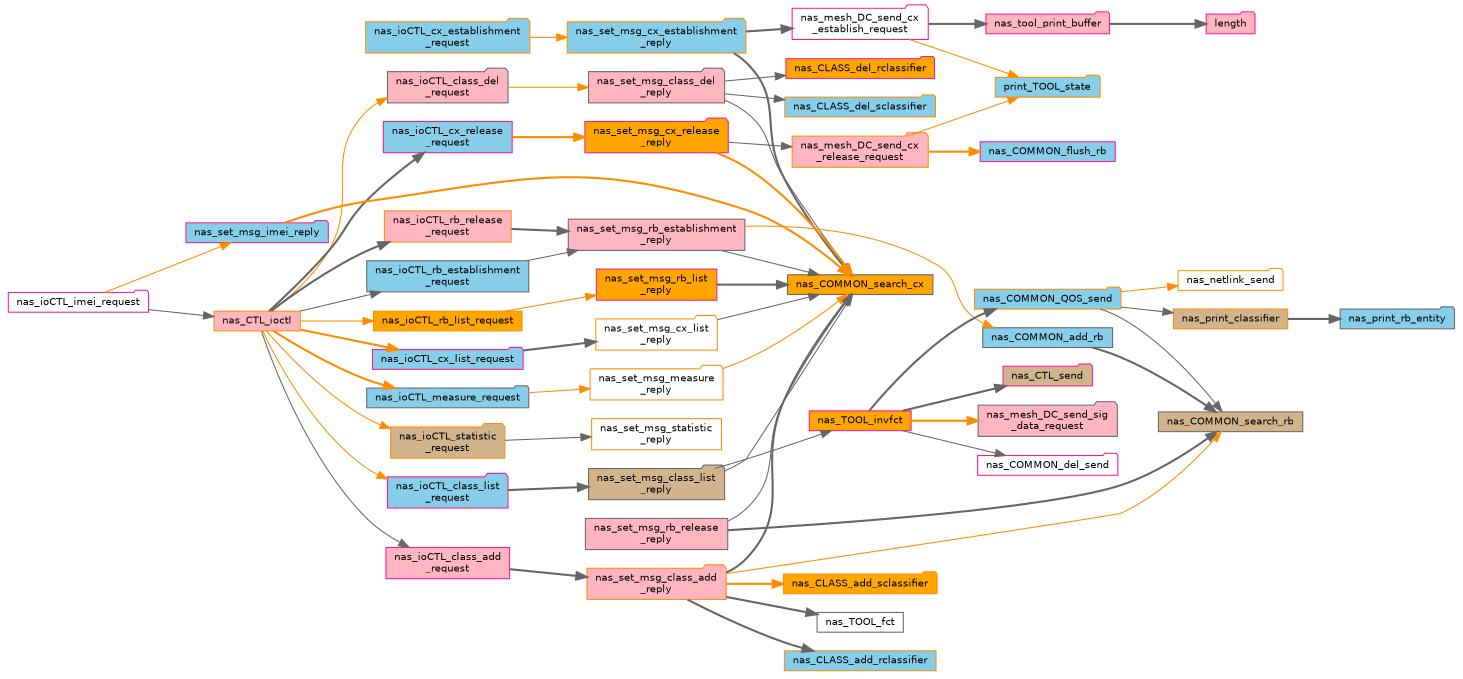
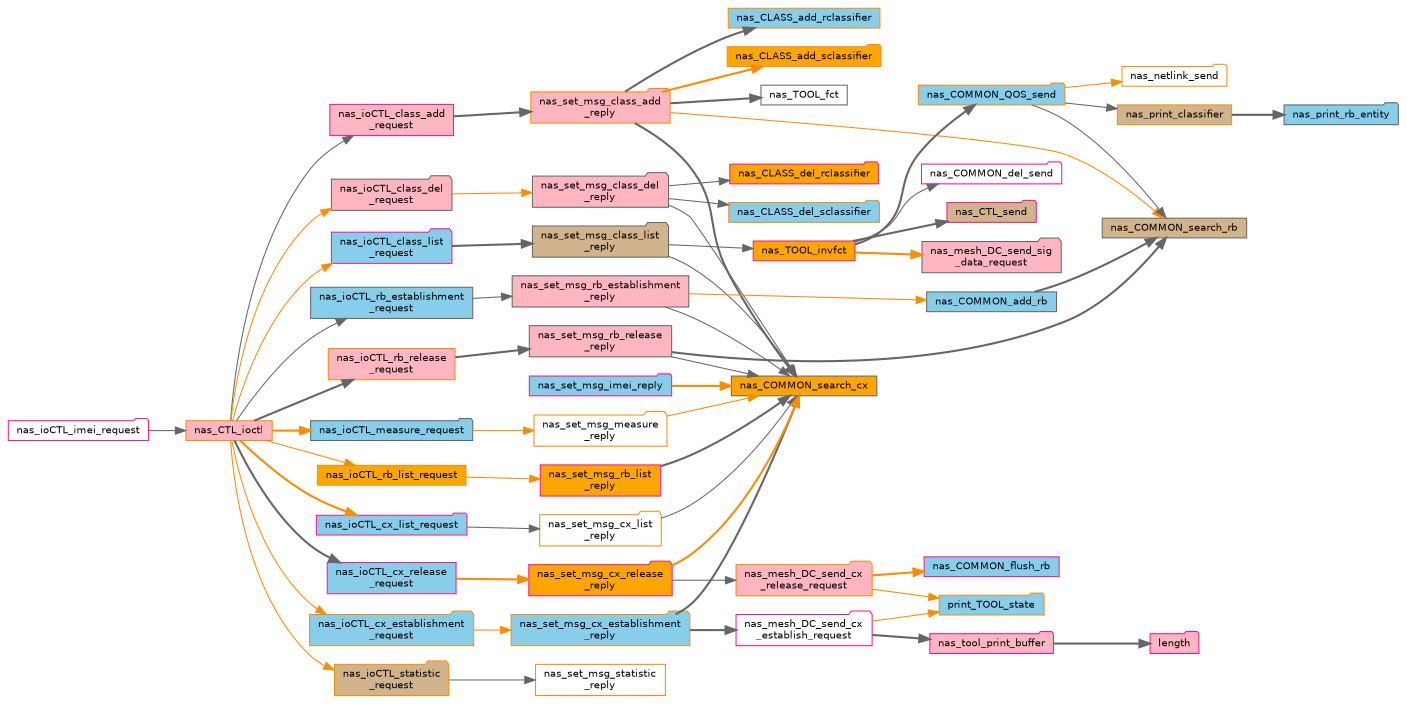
  digraph {
    rankdir=LR
    node [color=darkorange fillcolor=skyblue fontname=Helvetica fontsize=10 shape=folder style=filled]
    edge [color=gray40 fontname=Helvetica fontsize=10 labelfontname=Helvetica labelfontsize=10 style=solid]
    n1 [fillcolor=lightpink fontcolor=black height=0.2 label=nas_CTL_ioctl shape=box width=0.4]
    n2 [color=deeppink fillcolor=lightpink height=0.2 label="nas_ioCTL_class_add\l_request" shape=box width=0.4]
    n3 [color=gray40 fillcolor=lightpink height=0.2 label="nas_ioCTL_class_del\l_request" width=0.4]
    n4 [color=deeppink height=0.2 label="nas_ioCTL_class_list\l_request" width=0.4]
    n5 [height=0.2 label="nas_ioCTL_cx_establishment\l_request" width=0.4]
    n6 [color=deeppink height=0.2 label=nas_ioCTL_cx_list_request width=0.4]
    n7 [color=deeppink height=0.2 label="nas_ioCTL_cx_release\l_request" shape=box width=0.4]
    n8 [color=gray40 height=0.2 label=nas_ioCTL_measure_request width=0.4]
    n9 [color=gray40 height=0.2 label="nas_ioCTL_rb_establishment\l_request" shape=box width=0.4]
    n10 [fillcolor=orange height=0.2 label=nas_ioCTL_rb_list_request shape=box width=0.4]
    n11 [fillcolor=lightpink height=0.2 label="nas_ioCTL_rb_release\l_request" shape=box width=0.4]
    n12 [fillcolor=tan height=0.2 label="nas_ioCTL_statistic\l_request" width=0.4]
    n13 [fillcolor=lightpink height=0.2 label="nas_set_msg_class_add\l_reply" width=0.4]
    n14 [color=gray40 fillcolor=lightpink height=0.2 label="nas_set_msg_class_del\l_reply" width=0.4]
    n15 [color=gray40 fillcolor=tan height=0.2 label="nas_set_msg_class_list\l_reply" width=0.4]
    n16 [height=0.2 label="nas_set_msg_cx_establishment\l_reply" width=0.4]
    n17 [fillcolor=white height=0.2 label="nas_set_msg_cx_list\l_reply" width=0.4]
    n18 [color=deeppink fillcolor=orange height=0.2 label="nas_set_msg_cx_release\l_reply" width=0.4]
    n19 [color=deeppink fillcolor=white height=0.2 label=nas_ioCTL_imei_request width=0.4]
    n20 [color=deeppink height=0.2 label=nas_set_msg_imei_reply width=0.4]
    n21 [fillcolor=white height=0.2 label="nas_set_msg_measure\l_reply" width=0.4]
    n22 [color=gray40 fillcolor=lightpink height=0.2 label="nas_set_msg_rb_establishment\l_reply" shape=box width=0.4]
    n23 [color=deeppink fillcolor=orange height=0.2 label="nas_set_msg_rb_list\l_reply" shape=box width=0.4]
    n24 [color=gray40 fillcolor=lightpink height=0.2 label="nas_set_msg_rb_release\l_reply" shape=box width=0.4]
    n25 [fillcolor=white height=0.2 label="nas_set_msg_statistic\l_reply" shape=box width=0.4]
    n26 [height=0.2 label=nas_CLASS_add_rclassifier shape=box width=0.4]
    n27 [fillcolor=orange height=0.2 label=nas_CLASS_add_sclassifier width=0.4]
    n28 [color=gray40 fillcolor=orange height=0.2 label=nas_COMMON_search_cx shape=box width=0.4]
    n29 [color=gray40 fillcolor=tan height=0.2 label=nas_COMMON_search_rb shape=box width=0.4]
    n30 [color=gray40 fillcolor=white height=0.2 label=nas_TOOL_fct shape=box width=0.4]
    n31 [color=deeppink fillcolor=orange height=0.2 label=nas_CLASS_del_rclassifier width=0.4]
    n32 [height=0.2 label=nas_CLASS_del_sclassifier width=0.4]
    n33 [color=deeppink fillcolor=orange height=0.2 label=nas_TOOL_invfct shape=box width=0.4]
    n34 [color=deeppink fillcolor=white height=0.2 label=nas_COMMON_del_send width=0.4]
    n35 [height=0.2 label=nas_COMMON_QOS_send width=0.4]
    n36 [color=deeppink fillcolor=tan height=0.2 label=nas_CTL_send width=0.4]
    n37 [color=gray40 fillcolor=lightpink height=0.2 label="nas_mesh_DC_send_sig\l_data_request" width=0.4]
    n38 [fillcolor=white height=0.2 label=nas_netlink_send width=0.4]
    n39 [fillcolor=tan height=0.2 label=nas_print_classifier shape=box width=0.4]
    n40 [color=gray40 height=0.2 label=nas_print_rb_entity width=0.4]
    n41 [color=deeppink fillcolor=white height=0.2 label="nas_mesh_DC_send_cx\l_establish_request" width=0.4]
    n42 [color=deeppink fillcolor=lightpink height=0.2 label=nas_tool_print_buffer width=0.4]
    n43 [height=0.2 label=print_TOOL_state width=0.4]
    n44 [color=deeppink fillcolor=lightpink height=0.2 label=length width=0.4]
    n45 [fillcolor=lightpink height=0.2 label="nas_mesh_DC_send_cx\l_release_request" width=0.4]
    n46 [color=deeppink height=0.2 label=nas_COMMON_flush_rb shape=box width=0.4]
    n47 [color=gray40 height=0.2 label=nas_COMMON_add_rb shape=box width=0.4]
    n1 -> n2
    n1 -> n3 [color=darkorange]
    n1 -> n4 [color=darkorange]
+   n1 -> n5 [color=darkorange]
    n1 -> n6 [color=darkorange style=bold]
    n1 -> n7 [style=bold]
    n1 -> n8 [color=darkorange style=bold]
    n1 -> n9
    n1 -> n10 [color=darkorange]
    n1 -> n11 [style=bold]
    n1 -> n12 [color=darkorange]
    n2 -> n13 [style=bold]
    n3 -> n14 [color=darkorange]
    n4 -> n15 [style=bold]
    n5 -> n16 [color=darkorange]
-   n6 -> n17 [style=bold]
+   n6 -> n17
    n7 -> n18 [color=darkorange style=bold]
    n8 -> n21 [color=darkorange]
    n9 -> n22
    n10 -> n23 [color=darkorange]
-   n11 -> n22 [style=bold]
+   n11 -> n24 [style=bold]
    n12 -> n25
    n13 -> n26 [style=bold]
    n13 -> n27 [color=darkorange style=bold]
    n13 -> n28 [style=bold]
    n13 -> n29 [color=darkorange]
    n13 -> n30 [style=bold]
    n14 -> n28
    n14 -> n31
    n14 -> n32
    n15 -> n28
    n15 -> n33
    n16 -> n28 [style=bold]
    n16 -> n41 [style=bold]
    n17 -> n28
    n18 -> n28 [color=darkorange style=bold]
    n18 -> n45
    n19 -> n1
-   n19 -> n20 [color=darkorange]
    n20 -> n28 [color=darkorange style=bold]
    n21 -> n28 [color=darkorange]
    n22 -> n28
    n22 -> n47 [color=darkorange]
    n23 -> n28 [style=bold]
    n24 -> n28
    n24 -> n29 [style=bold]
    n33 -> n34
    n33 -> n35 [style=bold]
    n33 -> n36 [style=bold]
    n33 -> n37 [color=darkorange style=bold]
    n35 -> n29
    n35 -> n38 [color=darkorange]
    n35 -> n39
    n39 -> n40 [style=bold]
    n41 -> n42 [style=bold]
    n41 -> n43 [color=darkorange]
    n42 -> n44 [style=bold]
    n45 -> n43 [color=darkorange]
    n45 -> n46 [color=darkorange style=bold]
    n47 -> n29 [style=bold]
  }
